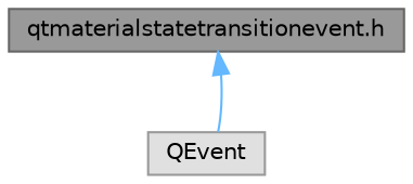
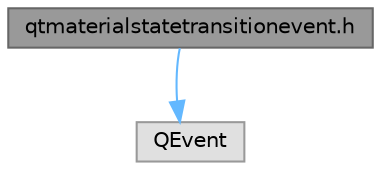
  digraph {
    node [fontname=Helvetica fontsize=10 shape=box style=filled]
    n1 [color=gray40 fillcolor=grey60 fontcolor=black height=0.2 label="qtmaterialstatetransitionevent.h" width=0.4]
    n2 [color=grey60 fillcolor="#E0E0E0" height=0.2 label=QEvent width=0.4]
-   n2 -> n1 [color=steelblue1 fontname=Helvetica fontsize=10 labelfontname=Helvetica labelfontsize=10 style=solid]
+   n1 -> n2 [color=steelblue1 fontname=Helvetica fontsize=10 labelfontname=Helvetica labelfontsize=10 style=solid]
  }
